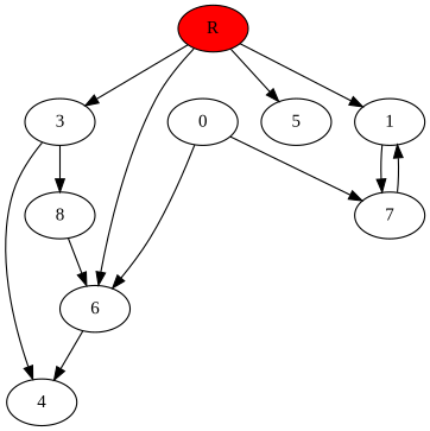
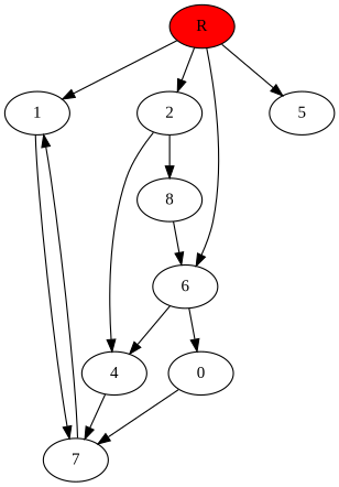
  digraph {
    fontname="Liberation Serif"
    node [fontname="Liberation Serif"]
    edge [fontname="Liberation Serif"]
    1
    7
-   2 [label=3]
+   2
    4
    8
    6
    n7 [label=0]
    R [fillcolor="#ff0000" style=filled]
    5
    1 -> 7
    7 -> 1
    2 -> 4
    2 -> 8
+   4 -> 7
    8 -> 6
    6 -> 4
-   n7 -> 6
+   6 -> n7
    n7 -> 7
    R -> 1
    R -> 2
    R -> 6
    R -> 5
  }
